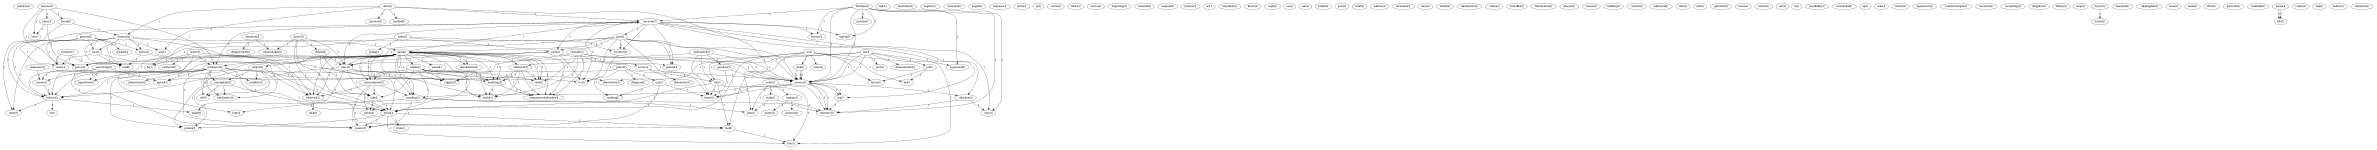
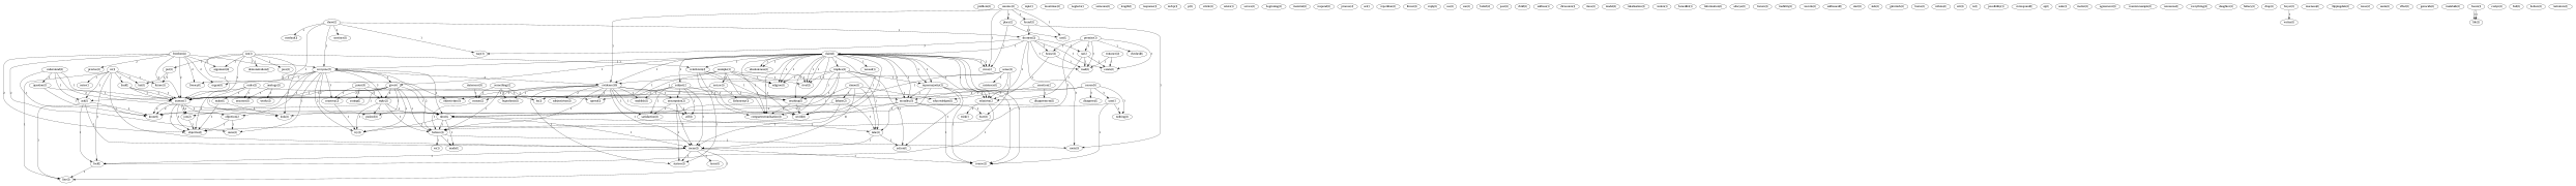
  digraph {
    fontname=Merriweather
    node [fontname=Merriweather]
    edge [fontname=Merriweather]
    n1 [label="problem(1)"]
    n2 [label="example(2)"]
    n3 [label="answer(3)"]
    n4 [label="accuse(1)"]
    n5 [label="rival(1)"]
    n6 [label="religion(1)"]
    n7 [label="compartmentalisation(1)"]
    n8 [label="world(1)"]
    n9 [label="objective(1)"]
    n10 [label="know(1)"]
    n11 [label="objection(2)"]
    n12 [label="jon(2)"]
    n13 [label="dishonesty(1)"]
    n14 [label="came(1)"]
    n15 [label="claim(1)"]
    n16 [label="weasel(1)"]
    n17 [label="subject(2)"]
    n18 [label="everyone(7)"]
    n19 [label="evidence(10)"]
    n20 [label="give(4)"]
    n21 [label="implies(2)"]
    n22 [label="relativism(2)"]
    n23 [label="supermajority(2)"]
    n24 [label="relativist(2)"]
    n25 [label="prove(2)"]
    n26 [label="morality(3)"]
    n27 [label="anything(3)"]
    n28 [label="course(2)"]
    n29 [label="absoluteness(1)"]
    n30 [label="mean(1)"]
    n31 [label="establish(1)"]
    n32 [label="assumption(2)"]
    n33 [label="self(1)"]
    n34 [label="system(1)"]
    n35 [label="satisfaction(1)"]
    n36 [label="livesey(1)"]
    n37 [label="cogent(1)"]
    n38 [label="time(4)"]
    n39 [label="believe(1)"]
    n40 [label="reply(2)"]
    n41 [label="pushed(1)"]
    n42 [label="courtesy(2)"]
    n43 [label="try(1)"]
    n44 [label="objectivism(3)"]
    n45 [label="agreed(1)"]
    n46 [label="hypothesis(1)"]
    n47 [label="reason(2)"]
    n48 [label="subjectivism(1)"]
    n49 [label="take(1)"]
    n50 [label="action(1)"]
    n51 [label="feel(1)"]
    n52 [label="trick(3)"]
    n53 [label="look(1)"]
    n54 [label="hurt(1)"]
    n55 [label="line(1)"]
    n56 [label="turns(1)"]
    n57 [label="made(1)"]
    n58 [label="route(3)"]
    n59 [label="ve(1)"]
    n60 [label="freedom(4)"]
    n61 [label="proviso(1)"]
    n62 [label="argument(8)"]
    n63 [label="isn(1)"]
    n64 [label="put(1)"]
    n65 [label="demonstration(1)"]
    n66 [label="gave(1)"]
    n67 [label="future(1)"]
    n68 [label="hat(1)"]
    n69 [label="show(2)"]
    n70 [label="convince(1)"]
    n71 [label="method(1)"]
    n72 [label="shortest(2)"]
    n73 [label="way(3)"]
    n74 [label="estate(1)"]
    n75 [label="road(1)"]
    n76 [label="bar(2)"]
    n77 [label="house(2)"]
    n78 [label="topic(1)"]
    n79 [label="maximise(2)"]
    n80 [label="neglects(1)"]
    n81 [label="someone(1)"]
    n82 [label="person(5)"]
    n83 [label="case(3)"]
    n84 [label="disagrees(1)"]
    n85 [label="nothing(1)"]
    n86 [label="ask(3)"]
    n87 [label="length(1)"]
    n88 [label="assume(2)"]
    n89 [label="found(1)"]
    n90 [label="place(2)"]
    n91 [label="use(1)"]
    n92 [label="entrance(2)"]
    n93 [label="response(1)"]
    n94 [label="mchp(1)"]
    n95 [label="qv(1)"]
    n96 [label="debate(2)"]
    n97 [label="article(1)"]
    n98 [label="exists(1)"]
    n99 [label="premise(1)"]
    n100 [label="checked(1)"]
    n101 [label="deal(1)"]
    n102 [label="serves(1)"]
    n103 [label="beginning(1)"]
    n104 [label="material(1)"]
    n105 [label="something(2)"]
    n106 [label="respond(1)"]
    n107 [label="process(2)"]
    n108 [label="set(1)"]
    n109 [label="sense(3)"]
    n110 [label="hs(1)"]
    n111 [label="existence(1)"]
    n112 [label="repetition(1)"]
    n113 [label="threat(1)"]
    n114 [label="imply(1)"]
    n115 [label="sse(1)"]
    n116 [label="son(1)"]
    n117 [label="assertion(2)"]
    n118 [label="acknowledges(1)"]
    n119 [label="disagreement(1)"]
    n120 [label="point(5)"]
    n121 [label="outing(1)"]
    n122 [label="belief(2)"]
    n123 [label="post(1)"]
    n124 [label="child(1)"]
    n125 [label="re(1)"]
    n126 [label="noise(1)"]
    n127 [label="address(1)"]
    n128 [label="simon(1)"]
    n129 [label="statement(3)"]
    n130 [label="dicussion(1)"]
    n131 [label="claus(1)"]
    n132 [label="model(2)"]
    n133 [label="idealisation(1)"]
    n134 [label="conlon(1)"]
    n135 [label="benedikt(1)"]
    n136 [label="information(1)"]
    n137 [label="odwyer(1)"]
    n138 [label="theism(1)"]
    n139 [label="understand(3)"]
    n140 [label="question(3)"]
    n141 [label="inability(1)"]
    n142 [label="rescorla(1)"]
    n143 [label="order(2)"]
    n144 [label="analogy(2)"]
    n145 [label="make(1)"]
    n146 [label="works(1)"]
    n147 [label="assumes(1)"]
    n148 [label="addressed(1)"]
    n149 [label="start(1)"]
    n150 [label="side(1)"]
    n151 [label="gimmick(1)"]
    n152 [label="horus(1)"]
    n153 [label="refutes(1)"]
    n154 [label="wit(1)"]
    n155 [label="ie(1)"]
    n156 [label="possibility(1)"]
    n157 [label="correspond(1)"]
    n158 [label="ap(1)"]
    n159 [label="asks(1)"]
    n160 [label="matter(1)"]
    n161 [label="agreement(1)"]
    n162 [label="counterexample(1)"]
    n163 [label="nonsense(1)"]
    n164 [label="everything(2)"]
    n165 [label="daughter(1)"]
    n166 [label="fallacy(1)"]
    n167 [label="drop(1)"]
    n168 [label="dwyer(3)"]
    n169 [label="writes(1)"]
    n170 [label="roseneau(1)"]
    n171 [label="clippingdale(1)"]
    n172 [label="issue(2)"]
    n173 [label="santa(1)"]
    n174 [label="effect(1)"]
    n175 [label="genocide(1)"]
    n176 [label="malahide(1)"]
    n177 [label="doesn(1)"]
    n178 [label="life(2)"]
    n179 [label="evelyn(1)"]
    n180 [label="find(1)"]
    n181 [label="deduce(1)"]
    n182 [label="caricature(1)"]
    n2 -> n3 [label=1]
    n2 -> n3 [label=1]
    n2 -> n4 [label=1]
    n2 -> n5 [label=1]
    n2 -> n6 [label=1]
    n2 -> n7 [label=1]
    n2 -> n8 [label=1]
    n3 -> n9 [label=1]
    n3 -> n9 [label=1]
    n3 -> n10 [label=2]
    n3 -> n10 [label=2]
    n3 -> n11 [label=1]
    n3 -> n12 [label=1]
    n3 -> n12 [label=1]
    n4 -> n3 [label=1]
    n4 -> n13 [label=1]
    n11 -> n9 [label=1]
    n11 -> n14 [label=1]
    n12 -> n9 [label=1]
    n15 -> n5 [label=1]
    n15 -> n5 [label=1]
    n15 -> n6 [label=1]
    n15 -> n6 [label=1]
    n15 -> n7 [label=1]
    n15 -> n7 [label=1]
    n15 -> n8 [label=1]
    n15 -> n8 [label=1]
    n15 -> n16 [label=1]
    n15 -> n17 [label=1]
    n15 -> n18 [label=1]
    n15 -> n19 [label=1]
-   n20 -> n15 [label=1]
+   n15 -> n20 [label=1]
    n15 -> n21 [label=1]
    n15 -> n22 [label=1]
    n15 -> n23 [label=1]
    n15 -> n23 [label=1]
    n15 -> n24 [label=1]
    n15 -> n24 [label=1]
    n15 -> n25 [label=1]
    n15 -> n25 [label=1]
    n15 -> n26 [label=1]
    n15 -> n26 [label=1]
    n15 -> n27 [label=1]
    n15 -> n27 [label=1]
    n15 -> n28 [label=1]
    n15 -> n28 [label=1]
    n15 -> n29 [label=1]
    n15 -> n29 [label=1]
    n17 -> n30 [label=1]
    n17 -> n31 [label=1]
    n17 -> n32 [label=1]
    n17 -> n33 [label=1]
    n17 -> n34 [label=1]
    n17 -> n35 [label=1]
    n18 -> n11 [label=1]
    n18 -> n12 [label=1]
    n18 -> n14 [label=1]
    n18 -> n19 [label=2]
    n18 -> n20 [label=1]
    n18 -> n36 [label=1]
    n18 -> n37 [label=1]
    n18 -> n38 [label=2]
    n18 -> n39 [label=2]
    n18 -> n40 [label=3]
    n18 -> n41 [label=2]
    n18 -> n42 [label=3]
    n18 -> n43 [label=2]
    n19 -> n27 [label=1]
    n19 -> n30 [label=1]
    n19 -> n31 [label=1]
    n19 -> n32 [label=1]
    n19 -> n33 [label=1]
    n19 -> n34 [label=1]
    n19 -> n35 [label=1]
    n19 -> n39 [label=1]
    n19 -> n44 [label=2]
    n19 -> n45 [label=1]
    n19 -> n46 [label=1]
    n19 -> n47 [label=1]
    n19 -> n48 [label=2]
    n20 -> n3 [label=1]
    n20 -> n3 [label=1]
    n20 -> n10 [label=1]
    n20 -> n38 [label=1]
    n20 -> n39 [label=1]
    n20 -> n40 [label=2]
    n20 -> n41 [label=1]
    n20 -> n42 [label=2]
    n20 -> n43 [label=1]
    n21 -> n5 [label=1]
    n21 -> n6 [label=1]
    n21 -> n7 [label=1]
    n21 -> n8 [label=1]
    n21 -> n23 [label=1]
    n21 -> n27 [label=1]
    n21 -> n49 [label=1]
    n21 -> n50 [label=1]
    n22 -> n5 [label=1]
    n22 -> n6 [label=1]
    n22 -> n7 [label=1]
    n22 -> n8 [label=1]
    n22 -> n27 [label=1]
    n23 -> n24 [label=1]
    n23 -> n26 [label=1]
    n23 -> n28 [label=1]
    n23 -> n49 [label=1]
    n23 -> n50 [label=1]
    n24 -> n51 [label=1]
    n24 -> n52 [label=1]
    n26 -> n9 [label=1]
    n26 -> n28 [label=1]
    n26 -> n53 [label=1]
    n26 -> n54 [label=1]
    n27 -> n7 [label=2]
    n27 -> n8 [label=2]
    n30 -> n28 [label=1]
    n30 -> n34 [label=1]
    n30 -> n51 [label=1]
    n30 -> n55 [label=1]
    n30 -> n56 [label=1]
    n32 -> n30 [label=1]
    n32 -> n33 [label=1]
    n32 -> n34 [label=1]
    n32 -> n35 [label=1]
    n38 -> n30 [label=1]
    n38 -> n39 [label=1]
    n38 -> n43 [label=1]
    n38 -> n49 [label=1]
    n38 -> n57 [label=1]
    n39 -> n57 [label=1]
    n39 -> n58 [label=1]
    n39 -> n59 [label=1]
    n40 -> n38 [label=1]
    n40 -> n39 [label=1]
    n40 -> n41 [label=1]
    n40 -> n43 [label=1]
    n42 -> n43 [label=1]
    n47 -> n39 [label=1]
    n49 -> n30 [label=1]
    n49 -> n50 [label=1]
    n51 -> n55 [label=1]
    n60 -> n3 [label=2]
    n60 -> n3 [label=2]
    n60 -> n9 [label=2]
    n60 -> n14 [label=2]
    n60 -> n18 [label=2]
    n60 -> n36 [label=2]
    n60 -> n37 [label=2]
    n60 -> n61 [label=2]
    n60 -> n62 [label=2]
    n63 -> n3 [label=1]
    n63 -> n3 [label=1]
    n63 -> n22 [label=1]
    n63 -> n44 [label=1]
    n63 -> n62 [label=1]
    n63 -> n64 [label=1]
    n63 -> n65 [label=1]
    n63 -> n66 [label=1]
    n64 -> n67 [label=1]
    n64 -> n68 [label=1]
    n69 -> n18 [label=1]
    n69 -> n53 [label=1]
    n69 -> n70 [label=1]
    n69 -> n71 [label=1]
    n69 -> n72 [label=1]
    n69 -> n73 [label=1]
    n72 -> n15 [label=1]
    n72 -> n24 [label=1]
    n72 -> n58 [label=3]
    n72 -> n73 [label=3]
    n72 -> n74 [label=1]
    n72 -> n75 [label=1]
    n72 -> n76 [label=2]
    n72 -> n77 [label=2]
    n76 -> n24 [label=1]
    n76 -> n74 [label=1]
    n76 -> n75 [label=1]
    n77 -> n24 [label=1]
    n77 -> n75 [label=1]
    n82 -> n45 [label=3]
    n82 -> n83 [label=3]
    n82 -> n84 [label=3]
    n82 -> n85 [label=3]
    n82 -> n86 [label=2]
    n83 -> n10 [label=1]
    n83 -> n28 [label=1]
    n83 -> n85 [label=1]
    n86 -> n10 [label=1]
    n86 -> n30 [label=1]
    n86 -> n51 [label=1]
    n86 -> n55 [label=1]
    n88 -> n19 [label=1]
    n88 -> n25 [label=1]
    n88 -> n89 [label=1]
    n88 -> n90 [label=1]
    n88 -> n91 [label=1]
    n89 -> n58 [label=1]
    n89 -> n72 [label=1]
    n90 -> n25 [label=1]
    n90 -> n91 [label=1]
    n92 -> n74 [label=1]
    n92 -> n75 [label=1]
    n96 -> n30 [label=1]
    n96 -> n38 [label=1]
    n96 -> n49 [label=1]
    n99 -> n39 [label=1]
    n99 -> n74 [label=1]
    n99 -> n75 [label=1]
    n99 -> n76 [label=1]
    n99 -> n77 [label=1]
    n99 -> n100 [label=1]
    n101 -> n3 [label=1]
    n101 -> n3 [label=1]
    n101 -> n3 [label=1]
    n105 -> n39 [label=1]
    n105 -> n45 [label=1]
    n105 -> n46 [label=1]
    n105 -> n47 [label=1]
    n109 -> n19 [label=1]
    n109 -> n26 [label=1]
    n109 -> n54 [label=1]
    n109 -> n110 [label=1]
    n109 -> n111 [label=1]
    n117 -> n118 [label=1]
    n117 -> n119 [label=1]
    n120 -> n40 [label=1]
    n120 -> n42 [label=1]
    n120 -> n110 [label=1]
    n120 -> n121 [label=1]
    n125 -> n30 [label=1]
    n125 -> n51 [label=1]
    n125 -> n55 [label=1]
    n125 -> n67 [label=1]
    n125 -> n68 [label=1]
    n125 -> n86 [label=1]
    n125 -> n101 [label=1]
    n125 -> n126 [label=1]
    n128 -> n30 [label=1]
    n128 -> n38 [label=1]
    n128 -> n49 [label=1]
    n128 -> n96 [label=1]
    n128 -> n118 [label=1]
    n129 -> n47 [label=1]
    n139 -> n3 [label=1]
    n139 -> n10 [label=1]
    n139 -> n38 [label=2]
    n139 -> n86 [label=1]
    n139 -> n140 [label=1]
    n140 -> n3 [label=1]
    n140 -> n10 [label=1]
    n143 -> n9 [label=1]
    n143 -> n26 [label=1]
    n143 -> n53 [label=1]
-   n143 -> n144 [label=1]
+   n143 -> n147 [label=1]
    n143 -> n145 [label=1]
    n144 -> n146 [label=1]
    n144 -> n147 [label=1]
    n145 -> n9 [label=1]
    n145 -> n53 [label=1]
    n168 -> n169 [label=1]
    n177 -> n178 [label=1]
    n177 -> n178 [label=1]
  }
